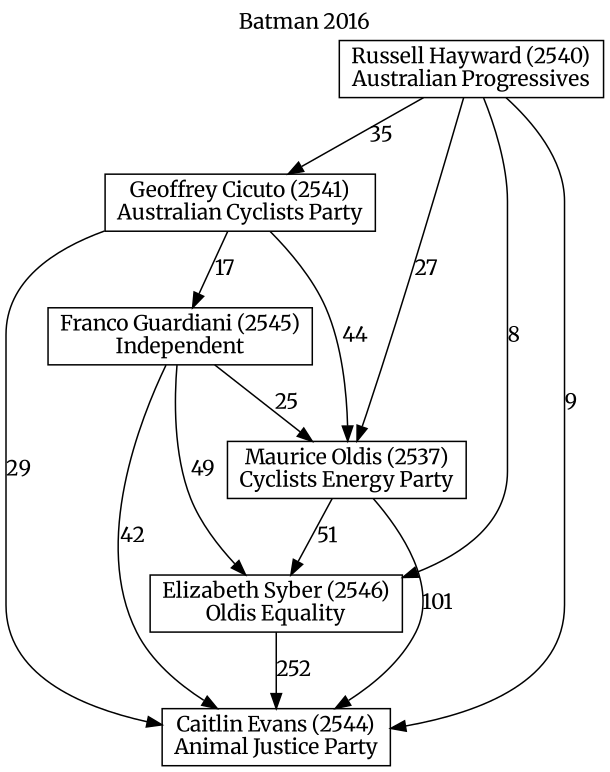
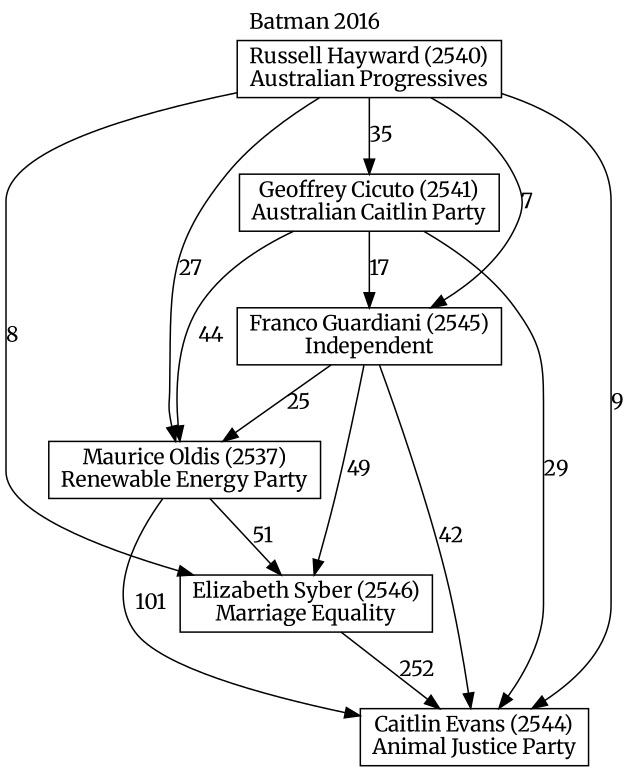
  digraph {
    fontname=Merriweather
    label="Batman 2016"
    labelloc=t
    mclimit=10
    node [fontname=Merriweather shape=box]
    edge [fontname=Merriweather]
    n1 [label="Caitlin Evans (2544)\nAnimal Justice Party"]
-   n2 [label="Geoffrey Cicuto (2541)\nAustralian Cyclists Party"]
-   n3 [label="Maurice Oldis (2537)\nCyclists Energy Party"]
+   n2 [label="Geoffrey Cicuto (2541)\nAustralian Caitlin Party"]
+   n3 [label="Maurice Oldis (2537)\nRenewable Energy Party"]
    n4 [label="Franco Guardiani (2545)\nIndependent"]
-   n5 [label="Elizabeth Syber (2546)\nOldis Equality"]
+   n5 [label="Elizabeth Syber (2546)\nMarriage Equality"]
    n6 [label="Russell Hayward (2540)\nAustralian Progressives"]
    n2 -> n1 [label=29]
    n2 -> n3 [label=44]
    n2 -> n4 [label=17]
    n3 -> n1 [label=101]
    n3 -> n5 [label=51]
    n4 -> n1 [label=42]
    n4 -> n3 [label=25]
    n4 -> n5 [label=49]
    n5 -> n1 [label=252]
    n6 -> n1 [label=9]
    n6 -> n2 [label=35]
    n6 -> n3 [label=27]
+   n6 -> n4 [label=7]
    n6 -> n5 [label=8]
  }
